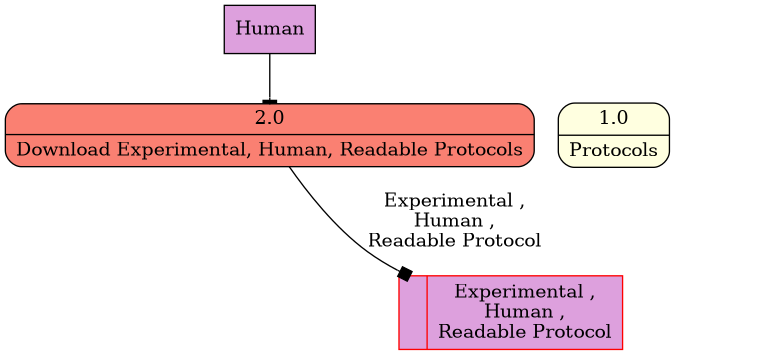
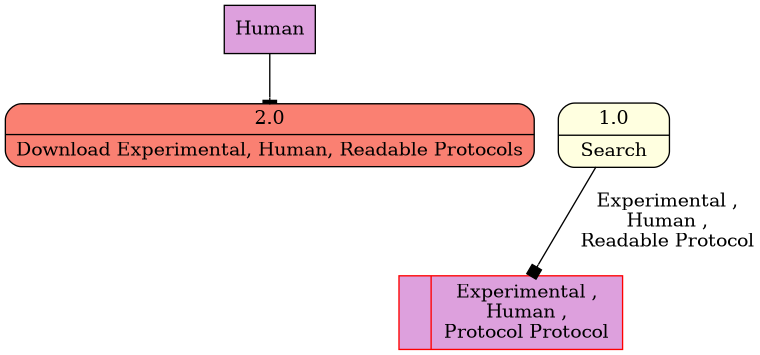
  digraph {
    node [fillcolor=plum shape=Mrecord style=filled]
-   n1 [color=red label="<f0>  |<f1> Experimental ,\nHuman ,\nReadable Protocol " shape=record]
+   n1 [color=red label="<f0>  |<f1> Experimental ,\nHuman ,\nProtocol Protocol " shape=record]
    n2 [label=Human shape=box]
    n3 [fillcolor=salmon label="{<f0> 2.0|<f1> Download Experimental, Human, Readable Protocols }"]
-   n4 [fillcolor=lightyellow label="{<f0> 1.0|<f1> Protocols }"]
+   n4 [fillcolor=lightyellow label="{<f0> 1.0|<f1> Search }"]
    n2 -> n3 [arrowhead=tee]
-   n3 -> n1 [arrowhead=box label="Experimental ,\nHuman ,\nReadable Protocol"]
+   n4 -> n1 [arrowhead=box label="Experimental ,\nHuman ,\nReadable Protocol"]
  }
